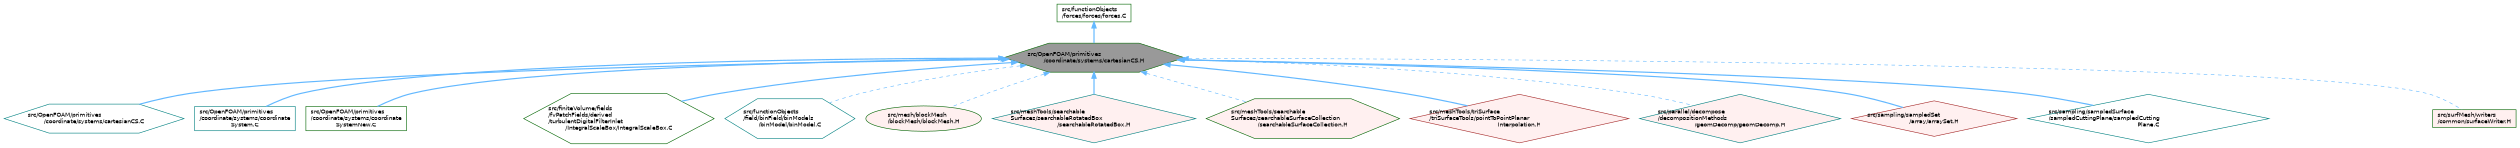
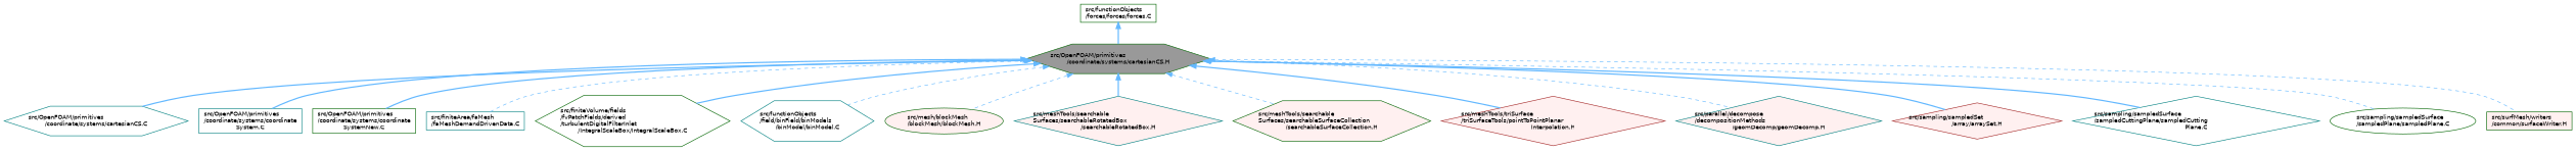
  digraph {
    node [color=darkgreen fillcolor=white fontname=Helvetica fontsize=10 shape=hexagon style=filled]
    edge [color=steelblue1 dir=back fontname=Helvetica fontsize=10 labelfontname=Helvetica labelfontsize=10 style=bold]
    n1 [fillcolor=grey60 fontcolor=black height=0.2 label="src/OpenFOAM/primitives\l/coordinate/systems/cartesianCS.H" width=0.4]
    n2 [color=teal height=0.2 label="src/OpenFOAM/primitives\l/coordinate/systems/cartesianCS.C" width=0.4]
    n3 [color=teal height=0.2 label="src/OpenFOAM/primitives\l/coordinate/systems/coordinate\lSystem.C" shape=box width=0.4]
    n4 [height=0.2 label="src/OpenFOAM/primitives\l/coordinate/systems/coordinate\lSystemNew.C" shape=box width=0.4]
+   n5 [color=teal height=0.2 label="src/finiteArea/faMesh\l/faMeshDemandDrivenData.C" shape=box width=0.4]
    n6 [height=0.2 label="src/finiteVolume/fields\l/fvPatchFields/derived\l/turbulentDigitalFilterInlet\l/IntegralScaleBox/IntegralScaleBox.C" width=0.4]
    n7 [color=teal height=0.2 label="src/functionObjects\l/field/binField/binModels\l/binModel/binModel.C" width=0.4]
    n8 [fillcolor="#FFF0F0" height=0.2 label="src/mesh/blockMesh\l/blockMesh/blockMesh.H" shape=ellipse width=0.4]
    n9 [color=teal fillcolor="#FFF0F0" height=0.2 label="src/meshTools/searchable\lSurfaces/searchableRotatedBox\l/searchableRotatedBox.H" shape=diamond width=0.4]
    n10 [fillcolor="#FFF0F0" height=0.2 label="src/meshTools/searchable\lSurfaces/searchableSurfaceCollection\l/searchableSurfaceCollection.H" width=0.4]
    n11 [color=brown fillcolor="#FFF0F0" height=0.2 label="src/meshTools/triSurface\l/triSurfaceTools/pointToPointPlanar\lInterpolation.H" shape=diamond width=0.4]
    n12 [color=teal fillcolor="#FFF0F0" height=0.2 label="src/parallel/decompose\l/decompositionMethods\l/geomDecomp/geomDecomp.H" shape=diamond width=0.4]
    n13 [color=brown fillcolor="#FFF0F0" height=0.2 label="src/sampling/sampledSet\l/array/arraySet.H" shape=diamond width=0.4]
    n14 [color=teal height=0.2 label="src/sampling/sampledSurface\l/sampledCuttingPlane/sampledCutting\lPlane.C" shape=diamond width=0.4]
+   n15 [height=0.2 label="src/sampling/sampledSurface\l/sampledPlane/sampledPlane.C" shape=ellipse width=0.4]
    n16 [fillcolor="#FFF0F0" height=0.2 label="src/surfMesh/writers\l/common/surfaceWriter.H" shape=box width=0.4]
    n17 [height=0.2 label="src/functionObjects\l/forces/forces/forces.C" shape=box width=0.4]
    n1 -> n2
    n1 -> n3
    n1 -> n4
+   n1 -> n5 [style=dashed]
    n1 -> n6
    n1 -> n7 [style=dashed]
    n1 -> n8 [style=dashed]
    n1 -> n9
    n1 -> n10 [style=dashed]
    n1 -> n11
    n1 -> n12 [style=dashed]
    n1 -> n13
    n1 -> n14
+   n1 -> n15 [style=dashed]
    n1 -> n16 [style=dashed]
    n17 -> n1
  }
